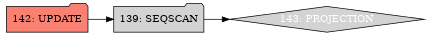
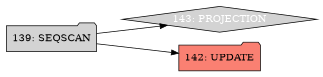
  digraph {
    rankdir=LR
    node [style=filled fillcolor=lightgrey shape=folder]
    n1 [label="139: SEQSCAN"]
    n2 [fontcolor=white label="143: PROJECTION" shape=diamond]
    n3 [label="142: UPDATE" fillcolor=salmon]
    n1 -> n2
-   n3 -> n1
+   n1 -> n3
  }
